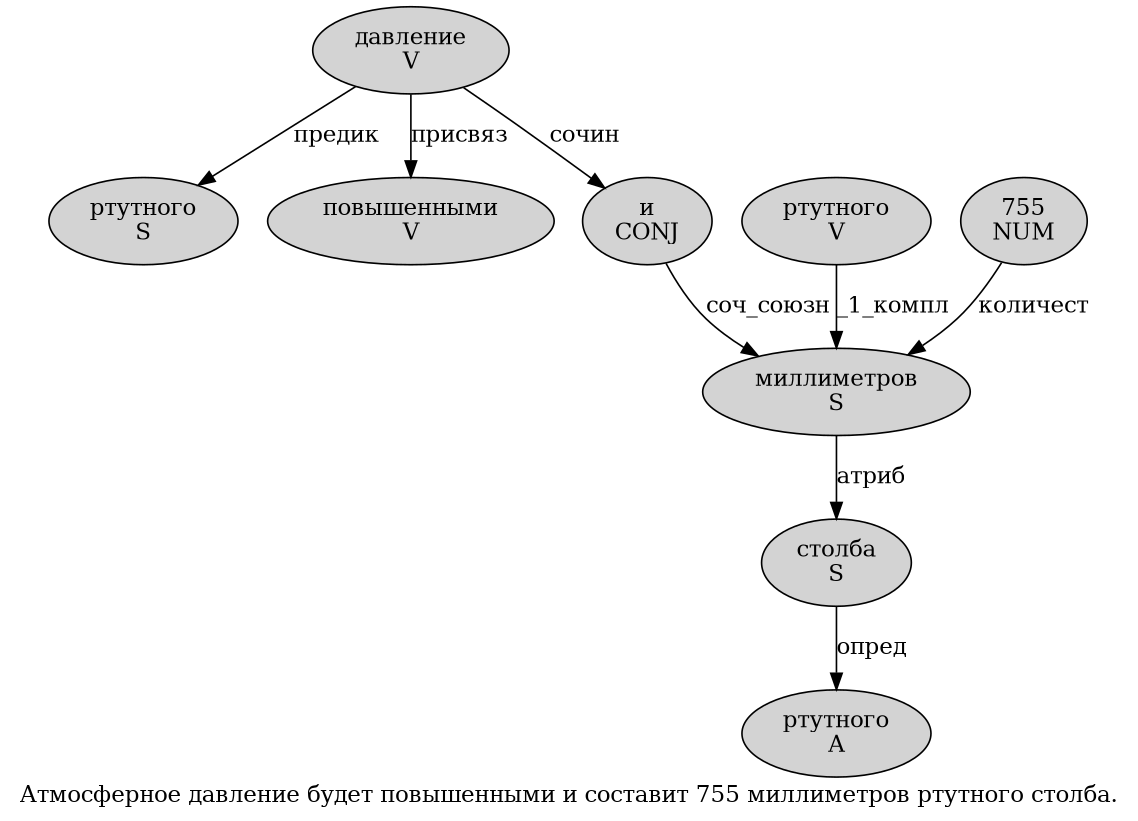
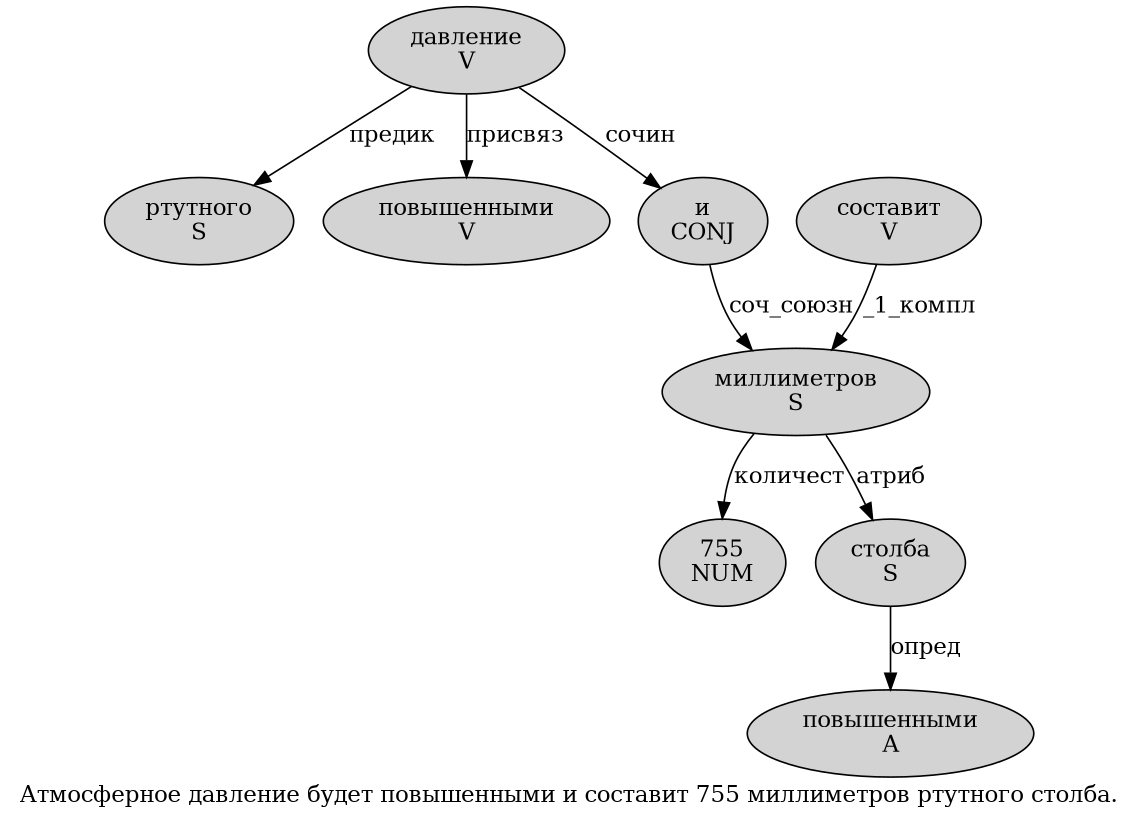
  digraph {
    label="Атмосферное давление будет повышенными и составит 755 миллиметров ртутного столба."
    node [fillcolor=lightgray penwidth=1 shape=ellipse style=filled]
    n1 [label="ртутного\nS"]
    n2 [label="давление\nV"]
    n3 [label="повышенными\nV"]
    n4 [label="и\nCONJ"]
    n5 [label="миллиметров\nS"]
-   n6 [label="ртутного\nV"]
+   n6 [label="составит\nV"]
    n7 [label="755\nNUM"]
    n8 [label="столба\nS"]
-   n9 [label="ртутного\nA"]
+   n9 [label="повышенными\nA"]
    n2 -> n1 [label="предик"]
    n2 -> n3 [label="присвяз"]
    n2 -> n4 [label="сочин"]
    n4 -> n5 [label="соч_союзн"]
-   n7 -> n5 [label="количест"]
+   n5 -> n7 [label="количест"]
    n5 -> n8 [label="атриб"]
    n6 -> n5 [label="_1_компл"]
    n8 -> n9 [label="опред"]
  }
